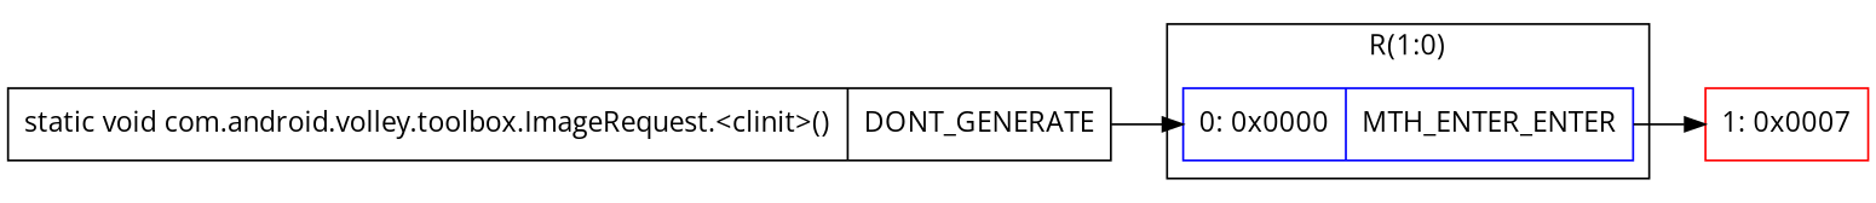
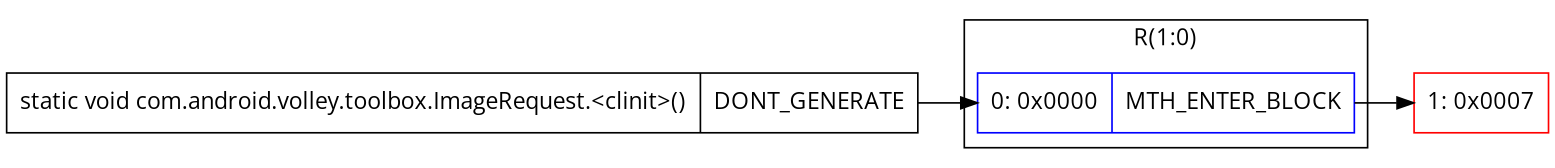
  digraph {
    rankdir=LR
    fontname="Open Sans"
    node [shape=record fontname="Open Sans"]
    edge [fontname="Open Sans"]
-   n1 [color=blue label="{0\:\ 0x0000|MTH_ENTER_ENTER\l}"]
+   n1 [color=blue label="{0\:\ 0x0000|MTH_ENTER_BLOCK\l}"]
    n2 [color=red label="{1\:\ 0x0007}"]
    n3 [label="{static void com.android.volley.toolbox.ImageRequest.\<clinit\>()  | DONT_GENERATE\l}"]
    subgraph cluster_1 {
      label="R(1:0)"
      n1
    }
    n1 -> n2
    n3 -> n1
  }
